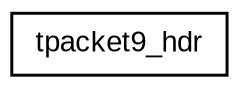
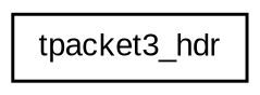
  digraph {
    rankdir=LR
    fontname="Liberation Sans"
-   n1 [color=black fillcolor=white fontname="Liberation Sans" fontsize=10 height=0.2 label=tpacket9_hdr shape=record style=filled width=0.4]
+   n1 [color=black fillcolor=white fontname="Liberation Sans" fontsize=10 height=0.2 label=tpacket3_hdr shape=record style=filled width=0.4]
  }
